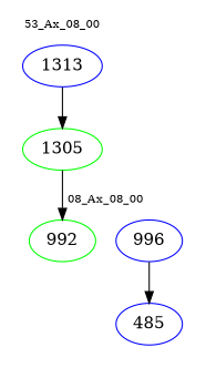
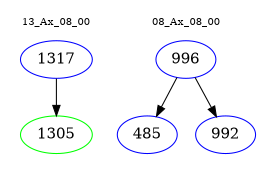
  digraph {
    node [color=blue]
    edge [color=black]
-   n1 [label=1313]
+   n1 [label=1317]
    n2 [color=green label=1305]
    n3 [label=996]
    n4 [label=485]
-   n5 [color=green label=992]
+   n5 [label=992]
    subgraph cluster_1 {
      color=white
      fontsize=10
-     label="53_Ax_08_00"
+     label="13_Ax_08_00"
      n1
      n2
    }
    subgraph cluster_2 {
      color=white
      fontsize=10
      label="08_Ax_08_00"
      n3
      n4
      n5
    }
    n1 -> n2
    n3 -> n4
-   n2 -> n5
+   n3 -> n5
  }
